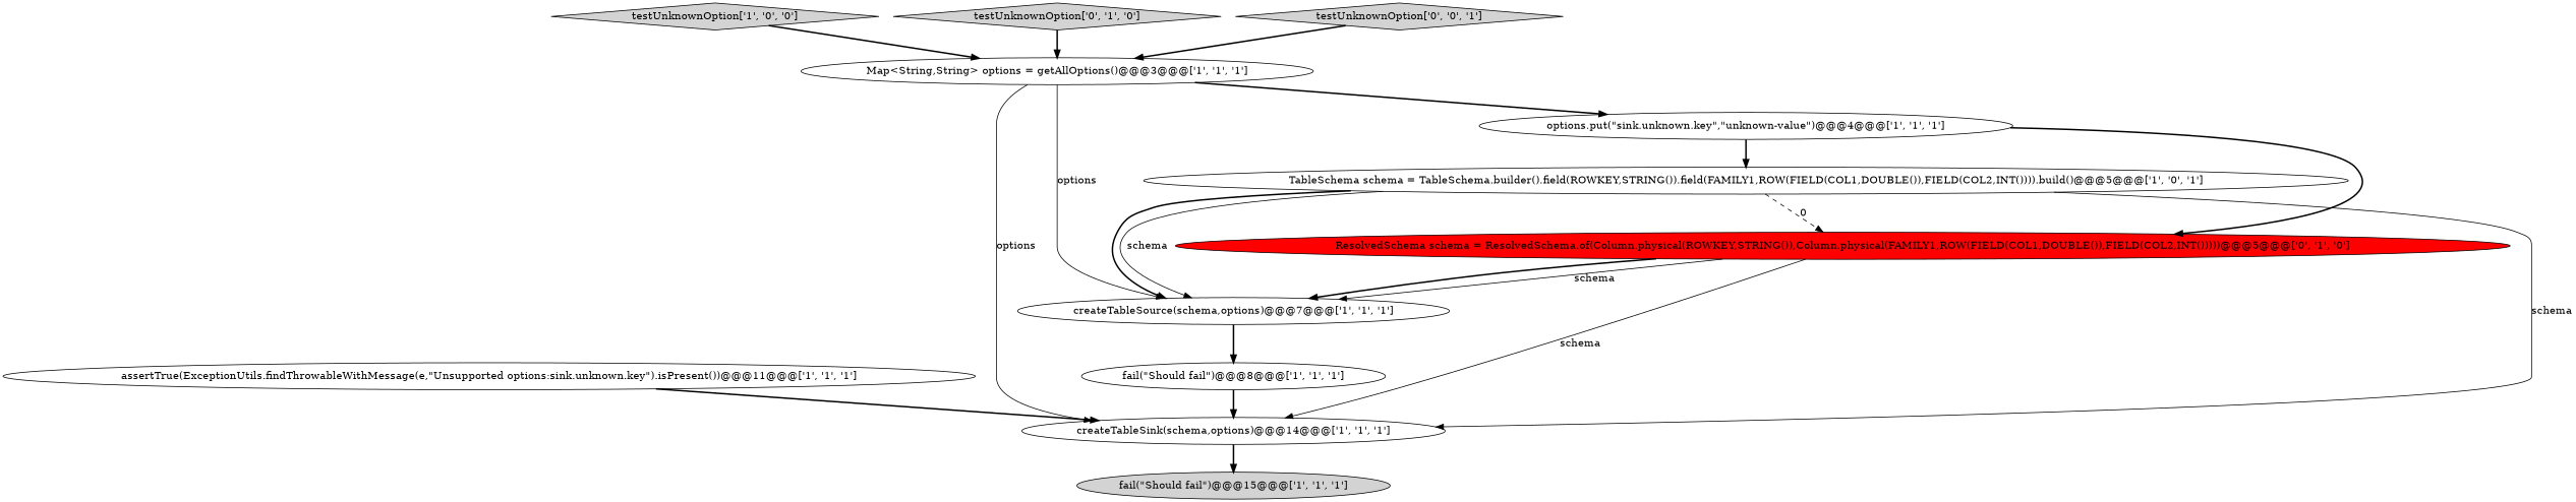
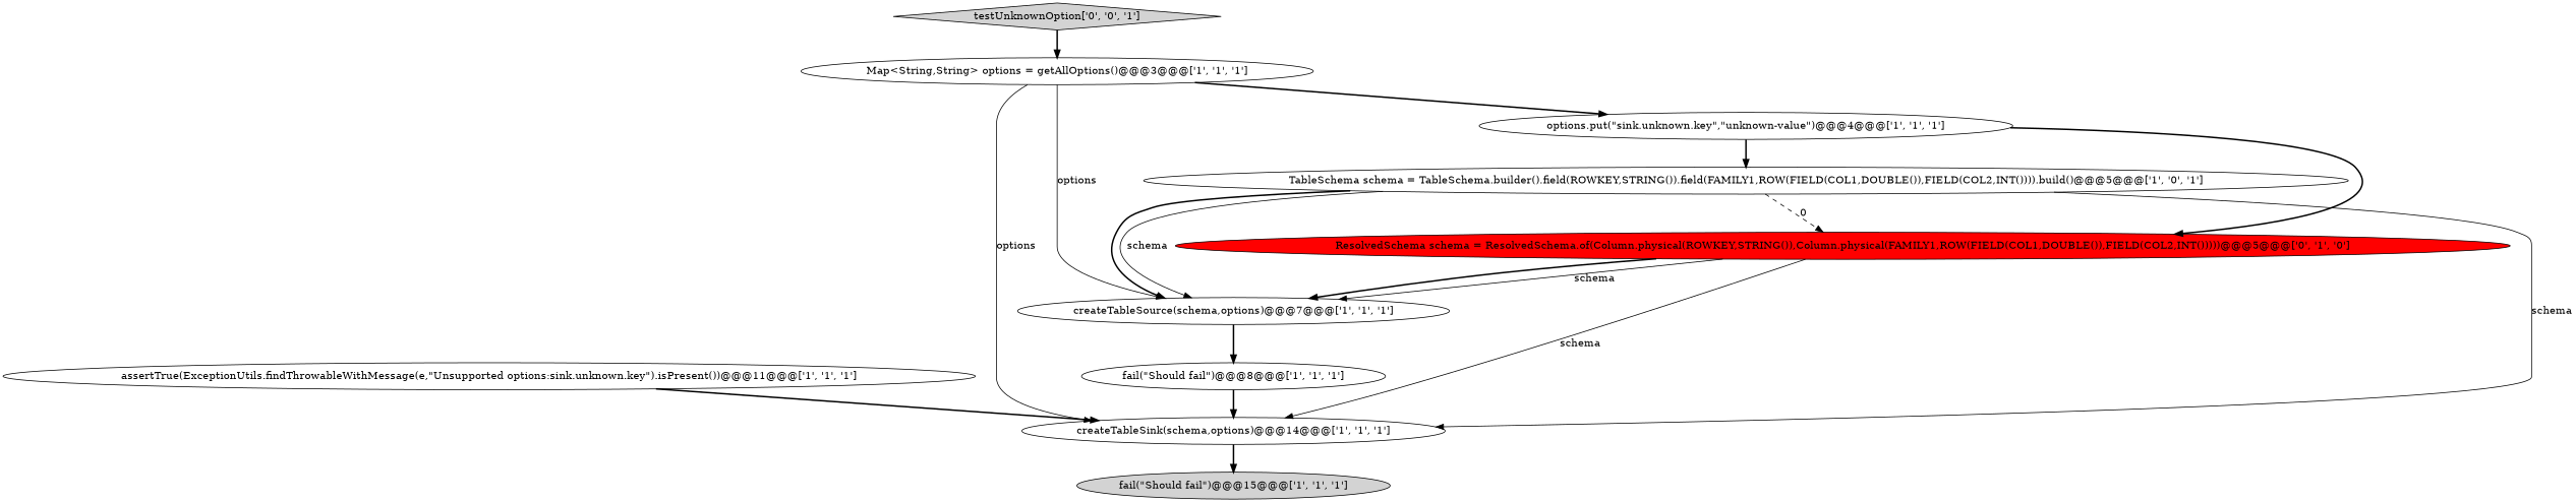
  digraph {
    node [fillcolor=white shape=ellipse style=filled]
    edge [style=bold]
    n1 [fillcolor=lightgray label="fail(\"Should fail\")@@@15@@@['1', '1', '1']"]
    n2 [label="assertTrue(ExceptionUtils.findThrowableWithMessage(e,\"Unsupported options:sink.unknown.key\").isPresent())@@@11@@@['1', '1', '1']"]
    n3 [label="createTableSink(schema,options)@@@14@@@['1', '1', '1']"]
-   n4 [fillcolor=lightgray label="testUnknownOption['1', '0', '0']" shape=diamond]
    n5 [label="Map<String,String> options = getAllOptions()@@@3@@@['1', '1', '1']"]
    n6 [label="options.put(\"sink.unknown.key\",\"unknown-value\")@@@4@@@['1', '1', '1']"]
    n7 [label="createTableSource(schema,options)@@@7@@@['1', '1', '1']"]
-   n8 [fillcolor=lightgray label="testUnknownOption['0', '1', '0']" shape=diamond]
    n9 [fillcolor=lightgray label="testUnknownOption['0', '0', '1']" shape=diamond]
    n10 [fillcolor=red label="ResolvedSchema schema = ResolvedSchema.of(Column.physical(ROWKEY,STRING()),Column.physical(FAMILY1,ROW(FIELD(COL1,DOUBLE()),FIELD(COL2,INT()))))@@@5@@@['0', '1', '0']"]
    n11 [label="TableSchema schema = TableSchema.builder().field(ROWKEY,STRING()).field(FAMILY1,ROW(FIELD(COL1,DOUBLE()),FIELD(COL2,INT()))).build()@@@5@@@['1', '0', '1']"]
    n12 [label="fail(\"Should fail\")@@@8@@@['1', '1', '1']"]
    n2 -> n3
    n3 -> n1
-   n4 -> n5
    n5 -> n3 [label=options style=solid]
    n5 -> n6
    n5 -> n7 [label=options style=solid]
    n6 -> n10
    n6 -> n11
    n7 -> n12
-   n8 -> n5
    n9 -> n5
    n10 -> n3 [label=schema style=solid]
    n10 -> n7
    n10 -> n7 [label=schema style=solid]
    n11 -> n3 [label=schema style=solid]
    n11 -> n7 [label=schema style=solid]
    n11 -> n7
    n11 -> n10 [label=0 style=dashed]
    n12 -> n3
  }
